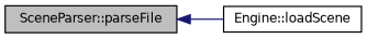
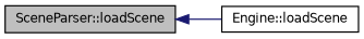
  digraph {
    rankdir=LR
    node [color=black fontname=Helvetica fontsize=10 shape=record style=filled]
-   n1 [fillcolor=grey75 fontcolor=black height=0.2 label="SceneParser::parseFile" width=0.4]
+   n1 [fillcolor=grey75 fontcolor=black height=0.2 label="SceneParser::loadScene" width=0.4]
    n2 [fillcolor=white height=0.2 label="Engine::loadScene" width=0.4]
    n1 -> n2 [color=midnightblue dir=back fontname=Helvetica fontsize=10 labelfontname=Helvetica labelfontsize=10 style=solid]
  }
